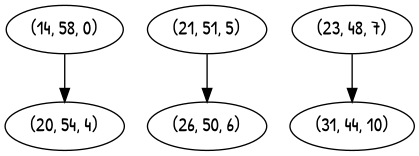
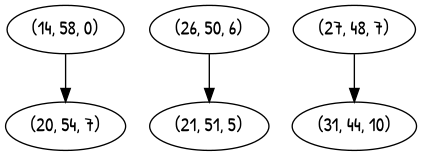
  digraph {
    fontname="Patrick Hand"
    node [fontname="Patrick Hand"]
    edge [fontname="Patrick Hand"]
    "(14, 58, 0)"
-   "(20, 54, 4)"
+   "(20, 54, 4)" [label="(20, 54, 7)"]
    "(21, 51, 5)"
    "(26, 50, 6)"
-   "(27, 48, 7)" [label="(23, 48, 7)"]
+   "(27, 48, 7)"
    "(31, 44, 10)"
    "(14, 58, 0)" -> "(20, 54, 4)"
-   "(21, 51, 5)" -> "(26, 50, 6)"
+   "(26, 50, 6)" -> "(21, 51, 5)"
    "(27, 48, 7)" -> "(31, 44, 10)"
  }
